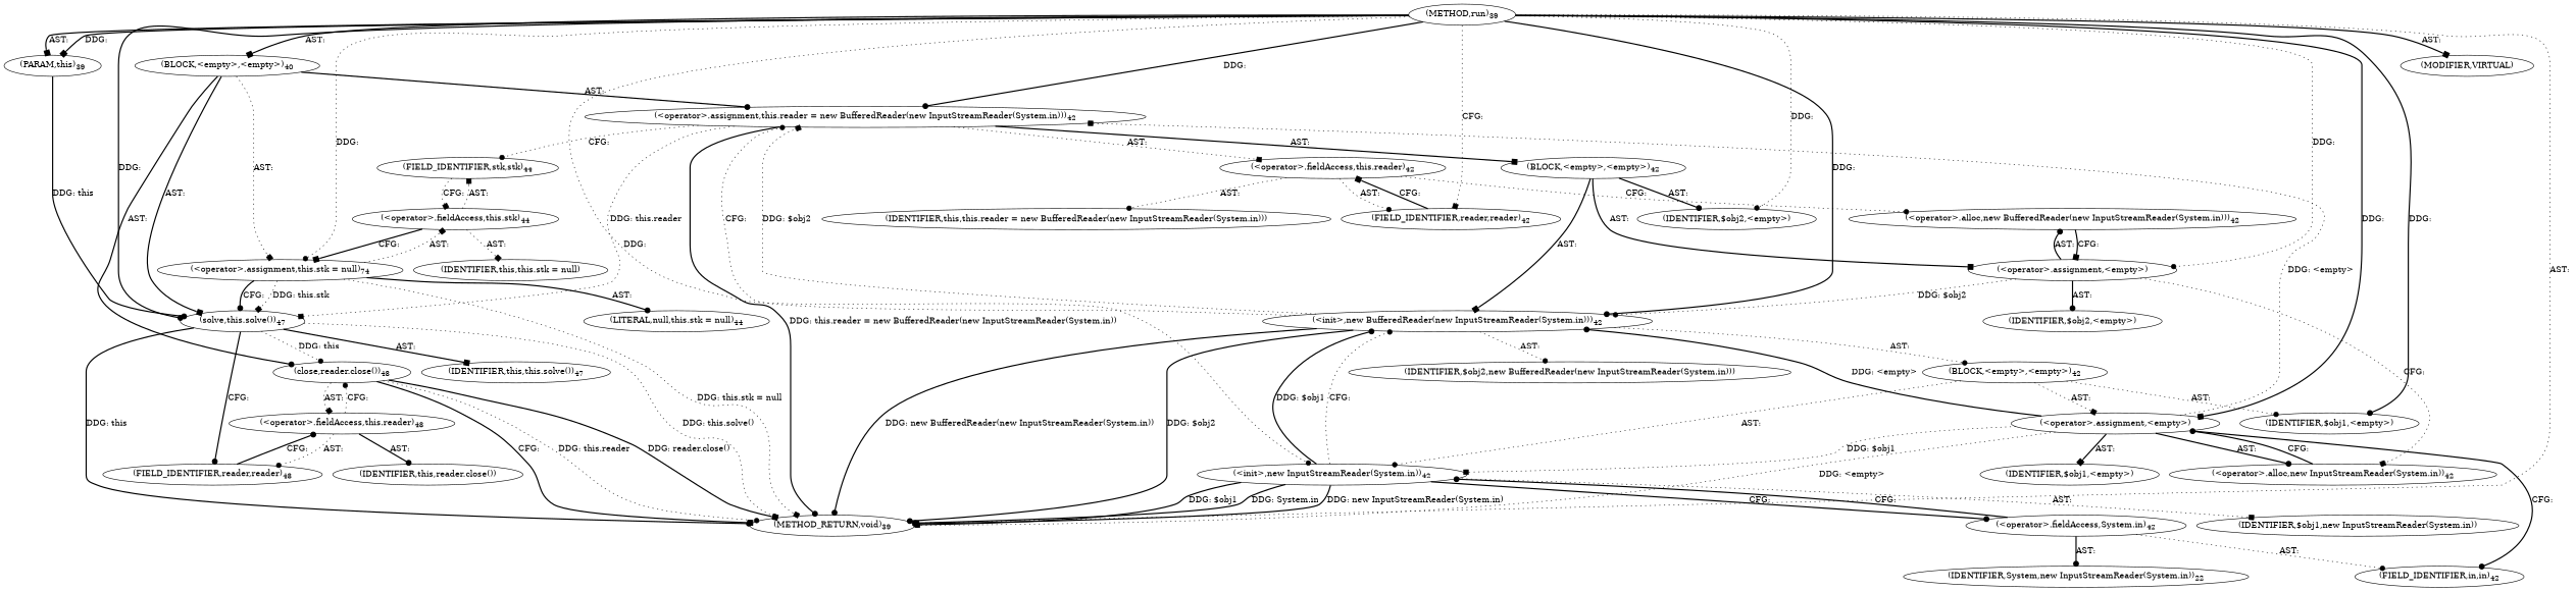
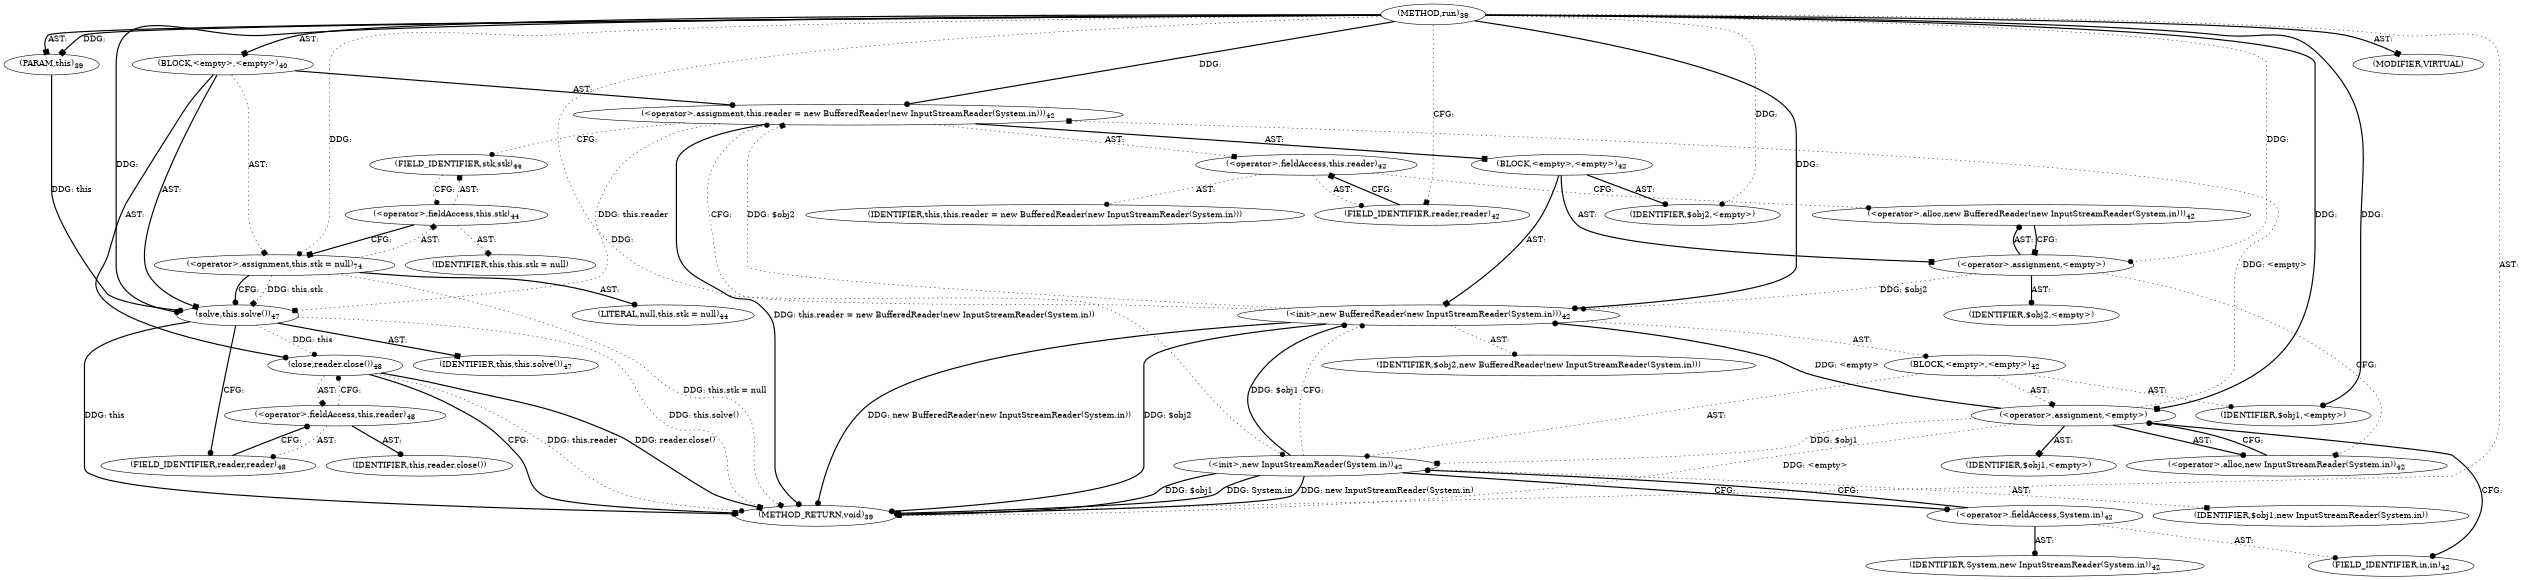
  digraph {
    edge [arrowhead=dot style=bold]
    n1 [label=<(METHOD,run)<SUB>39</SUB>>]
    n2 [label=<(PARAM,this)<SUB>39</SUB>>]
    n3 [label=<(BLOCK,&lt;empty&gt;,&lt;empty&gt;)<SUB>40</SUB>>]
    n4 [label=<(&lt;operator&gt;.assignment,this.reader = new BufferedReader(new InputStreamReader(System.in)))<SUB>42</SUB>>]
    n5 [label=<(FIELD_IDENTIFIER,reader,reader)<SUB>42</SUB>>]
    n6 [label=<(&lt;operator&gt;.assignment,&lt;empty&gt;)>]
    n7 [label=<(&lt;init&gt;,new BufferedReader(new InputStreamReader(System.in)))<SUB>42</SUB>>]
    n8 [label=<(&lt;operator&gt;.assignment,&lt;empty&gt;)>]
    n9 [label=<(&lt;init&gt;,new InputStreamReader(System.in))<SUB>42</SUB>>]
    n10 [label=<(IDENTIFIER,$obj1,&lt;empty&gt;)>]
    n11 [label=<(IDENTIFIER,$obj2,&lt;empty&gt;)>]
    n12 [label=<(&lt;operator&gt;.assignment,this.stk = null)<SUB>74</SUB>>]
    n13 [label=<(solve,this.solve())<SUB>47</SUB>>]
    n14 [label=<(MODIFIER,VIRTUAL)>]
    n15 [label=<(METHOD_RETURN,void)<SUB>39</SUB>>]
    n16 [label=<(close,reader.close())<SUB>48</SUB>>]
    n17 [label=<(&lt;operator&gt;.fieldAccess,this.reader)<SUB>42</SUB>>]
    n18 [label=<(BLOCK,&lt;empty&gt;,&lt;empty&gt;)<SUB>42</SUB>>]
    n19 [label=<(FIELD_IDENTIFIER,stk,stk)<SUB>44</SUB>>]
    n20 [label=<(&lt;operator&gt;.alloc,new BufferedReader(new InputStreamReader(System.in)))<SUB>42</SUB>>]
    n21 [label=<(IDENTIFIER,$obj2,&lt;empty&gt;)>]
    n22 [label=<(&lt;operator&gt;.alloc,new InputStreamReader(System.in))<SUB>42</SUB>>]
    n23 [label=<(IDENTIFIER,$obj2,new BufferedReader(new InputStreamReader(System.in)))>]
    n24 [label=<(BLOCK,&lt;empty&gt;,&lt;empty&gt;)<SUB>42</SUB>>]
    n25 [label=<(IDENTIFIER,$obj1,&lt;empty&gt;)>]
    n26 [label=<(FIELD_IDENTIFIER,in,in)<SUB>42</SUB>>]
    n27 [label=<(IDENTIFIER,$obj1,new InputStreamReader(System.in))>]
    n28 [label=<(&lt;operator&gt;.fieldAccess,System.in)<SUB>42</SUB>>]
    n29 [label=<(&lt;operator&gt;.fieldAccess,this.stk)<SUB>44</SUB>>]
    n30 [label=<(LITERAL,null,this.stk = null)<SUB>44</SUB>>]
    n31 [label=<(IDENTIFIER,this,this.solve())<SUB>47</SUB>>]
    n32 [label=<(FIELD_IDENTIFIER,reader,reader)<SUB>48</SUB>>]
    n33 [label=<(&lt;operator&gt;.fieldAccess,this.reader)<SUB>48</SUB>>]
    n34 [label=<(IDENTIFIER,this,this.reader = new BufferedReader(new InputStreamReader(System.in)))>]
-   n35 [label=<(IDENTIFIER,System,new InputStreamReader(System.in))<SUB>22</SUB>>]
+   n35 [label=<(IDENTIFIER,System,new InputStreamReader(System.in))<SUB>42</SUB>>]
    n36 [label=<(IDENTIFIER,this,this.stk = null)>]
    n37 [label=<(IDENTIFIER,this,reader.close())>]
    n1 -> n2 [arrowhead=box label="AST: "]
    n1 -> n2 [arrowhead=box label="DDG: "]
    n1 -> n3 [arrowhead=box label="AST: "]
    n1 -> n4 [label="DDG: "]
    n1 -> n5 [arrowhead=box label="CFG: " style=dotted]
    n1 -> n6 [label="DDG: " style=dotted]
    n1 -> n7 [label="DDG: "]
    n1 -> n8 [arrowhead=box label="DDG: "]
    n1 -> n9 [label="DDG: " style=dotted]
    n1 -> n10 [label="DDG: "]
    n1 -> n11 [label="DDG: " style=dotted]
    n1 -> n12 [label="DDG: " style=dotted]
    n1 -> n13 [label="DDG: "]
    n1 -> n14 [arrowhead=box label="AST: "]
    n1 -> n15 [arrowhead=box label="AST: " style=dotted]
    n2 -> n13 [label="DDG: this"]
    n3 -> n4 [label="AST: "]
    n3 -> n12 [arrowhead=box label="AST: " style=dotted]
    n3 -> n13 [arrowhead=box label="AST: "]
    n3 -> n16 [label="AST: "]
    n4 -> n13 [arrowhead=box label="DDG: this.reader" style=dotted]
    n4 -> n15 [label="DDG: this.reader = new BufferedReader(new InputStreamReader(System.in))"]
    n4 -> n17 [arrowhead=box label="AST: " style=dotted]
    n4 -> n18 [arrowhead=box label="AST: "]
    n4 -> n19 [label="CFG: " style=dotted]
    n5 -> n17 [arrowhead=box label="CFG: "]
    n6 -> n7 [label="DDG: $obj2" style=dotted]
    n6 -> n20 [label="AST: "]
    n6 -> n21 [label="AST: "]
    n6 -> n22 [arrowhead=box label="CFG: " style=dotted]
    n7 -> n4 [label="CFG: " style=dotted]
    n7 -> n4 [arrowhead=box label="DDG: $obj2" style=dotted]
    n7 -> n15 [label="DDG: $obj2"]
    n7 -> n15 [label="DDG: new BufferedReader(new InputStreamReader(System.in))"]
    n7 -> n23 [label="AST: " style=dotted]
    n7 -> n24 [label="AST: " style=dotted]
    n8 -> n4 [arrowhead=box label="DDG: &lt;empty&gt;" style=dotted]
    n8 -> n7 [label="DDG: &lt;empty&gt;"]
    n8 -> n9 [arrowhead=box label="DDG: $obj1" style=dotted]
    n8 -> n15 [arrowhead=box label="DDG: &lt;empty&gt;" style=dotted]
    n8 -> n22 [label="AST: "]
    n8 -> n25 [arrowhead=box label="AST: "]
    n8 -> n26 [label="CFG: "]
    n9 -> n7 [label="CFG: " style=dotted]
    n9 -> n7 [label="DDG: $obj1"]
    n9 -> n15 [label="DDG: $obj1"]
    n9 -> n15 [label="DDG: System.in"]
    n9 -> n15 [arrowhead=box label="DDG: new InputStreamReader(System.in)"]
    n9 -> n27 [arrowhead=box label="AST: " style=dotted]
    n9 -> n28 [label="CFG: "]
    n12 -> n13 [label="CFG: "]
    n12 -> n13 [arrowhead=box label="DDG: this.stk" style=dotted]
    n12 -> n15 [arrowhead=box label="DDG: this.stk = null" style=dotted]
    n12 -> n29 [arrowhead=box label="AST: " style=dotted]
    n12 -> n30 [label="AST: "]
    n13 -> n15 [label="DDG: this"]
    n13 -> n15 [arrowhead=box label="DDG: this.solve()" style=dotted]
    n13 -> n16 [label="DDG: this" style=dotted]
    n13 -> n31 [arrowhead=box label="AST: "]
    n13 -> n32 [label="CFG: "]
    n16 -> n15 [arrowhead=box label="CFG: "]
    n16 -> n15 [label="DDG: this.reader" style=dotted]
    n16 -> n15 [arrowhead=box label="DDG: reader.close()"]
    n16 -> n33 [arrowhead=box label="AST: " style=dotted]
    n17 -> n5 [label="AST: " style=dotted]
    n17 -> n20 [label="CFG: " style=dotted]
    n17 -> n34 [label="AST: " style=dotted]
    n18 -> n6 [arrowhead=box label="AST: "]
    n18 -> n7 [arrowhead=box label="AST: "]
    n18 -> n11 [label="AST: "]
-   n19 -> n29 [arrowhead=box label="CFG: " style=dotted]
+   n19 -> n29 [label="CFG: " style=dotted]
    n20 -> n6 [arrowhead=box label="CFG: "]
    n22 -> n8 [label="CFG: "]
    n24 -> n8 [arrowhead=box label="AST: " style=dotted]
    n24 -> n9 [label="AST: " style=dotted]
    n24 -> n10 [label="AST: " style=dotted]
    n28 -> n9 [label="CFG: "]
    n28 -> n26 [label="AST: " style=dotted]
    n28 -> n35 [label="AST: "]
    n29 -> n12 [arrowhead=box label="CFG: "]
    n29 -> n19 [arrowhead=box label="AST: " style=dotted]
    n29 -> n36 [arrowhead=box label="AST: " style=dotted]
    n32 -> n33 [label="CFG: "]
    n33 -> n16 [label="CFG: " style=dotted]
    n33 -> n32 [label="AST: " style=dotted]
    n33 -> n37 [label="AST: "]
  }
